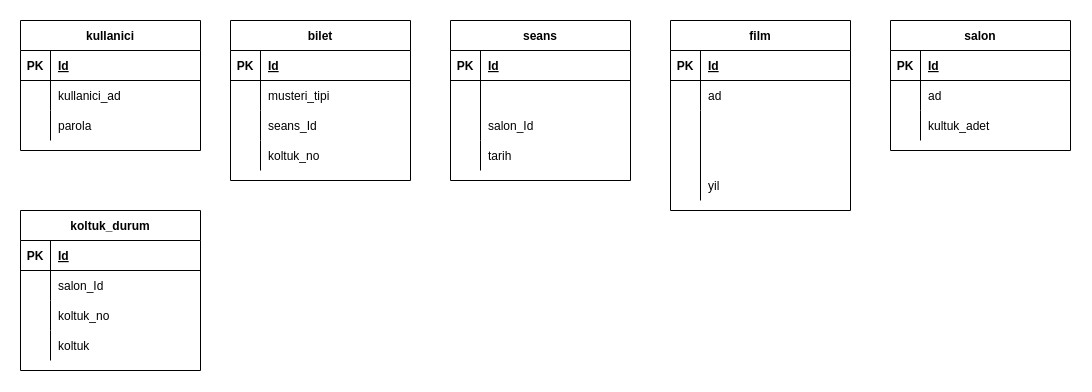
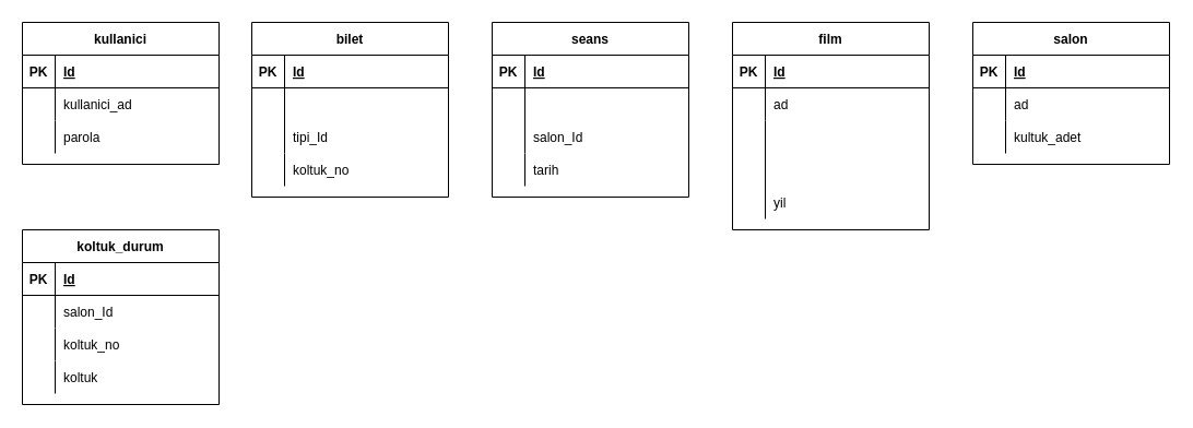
  <mxCell id="0" />
  <mxCell id="1" parent="0" />
  <mxCell id="2" value="bilet" style="shape=table;startSize=30;container=1;collapsible=1;childLayout=tableLayout;fixedRows=1;rowLines=0;fontStyle=1;align=center;resizeLast=1;" parent="1" vertex="1"><mxGeometry x="230" y="20" width="180" height="160" as="geometry" /></mxCell>
  <mxCell id="3" value="" style="shape=partialRectangle;collapsible=0;dropTarget=0;pointerEvents=0;fillColor=none;top=0;left=0;bottom=1;right=0;points=[[0,0.5],[1,0.5]];portConstraint=eastwest;" parent="2" vertex="1"><mxGeometry y="30" width="180" height="30" as="geometry" /></mxCell>
  <mxCell id="4" value="PK" style="shape=partialRectangle;connectable=0;fillColor=none;top=0;left=0;bottom=0;right=0;fontStyle=1;overflow=hidden;" parent="3" vertex="1"><mxGeometry width="30" height="30" as="geometry" /></mxCell>
  <mxCell id="5" value="Id" style="shape=partialRectangle;connectable=0;fillColor=none;top=0;left=0;bottom=0;right=0;align=left;spacingLeft=6;fontStyle=5;overflow=hidden;" parent="3" vertex="1"><mxGeometry x="30" width="150" height="30" as="geometry" /></mxCell>
  <mxCell id="6" value="" style="shape=partialRectangle;collapsible=0;dropTarget=0;pointerEvents=0;fillColor=none;top=0;left=0;bottom=0;right=0;points=[[0,0.5],[1,0.5]];portConstraint=eastwest;" parent="2" vertex="1"><mxGeometry y="60" width="180" height="30" as="geometry" /></mxCell>
  <mxCell id="7" value="" style="shape=partialRectangle;connectable=0;fillColor=none;top=0;left=0;bottom=0;right=0;editable=1;overflow=hidden;" parent="6" vertex="1"><mxGeometry width="30" height="30" as="geometry" /></mxCell>
- <mxCell id="8" value="musteri_tipi" style="shape=partialRectangle;connectable=0;fillColor=none;top=0;left=0;bottom=0;right=0;align=left;spacingLeft=6;overflow=hidden;" parent="6" vertex="1"><mxGeometry x="30" width="150" height="30" as="geometry" /></mxCell>
  <mxCell id="9" value="" style="shape=partialRectangle;collapsible=0;dropTarget=0;pointerEvents=0;fillColor=none;top=0;left=0;bottom=0;right=0;points=[[0,0.5],[1,0.5]];portConstraint=eastwest;" parent="2" vertex="1"><mxGeometry y="90" width="180" height="30" as="geometry" /></mxCell>
  <mxCell id="10" value="" style="shape=partialRectangle;connectable=0;fillColor=none;top=0;left=0;bottom=0;right=0;editable=1;overflow=hidden;" parent="9" vertex="1"><mxGeometry width="30" height="30" as="geometry" /></mxCell>
- <mxCell id="11" value="seans_Id" style="shape=partialRectangle;connectable=0;fillColor=none;top=0;left=0;bottom=0;right=0;align=left;spacingLeft=6;overflow=hidden;" parent="9" vertex="1"><mxGeometry x="30" width="150" height="30" as="geometry" /></mxCell>
+ <mxCell id="11" value="tipi_Id" style="shape=partialRectangle;connectable=0;fillColor=none;top=0;left=0;bottom=0;right=0;align=left;spacingLeft=6;overflow=hidden;" parent="9" vertex="1"><mxGeometry x="30" width="150" height="30" as="geometry" /></mxCell>
  <mxCell id="12" value="" style="shape=partialRectangle;collapsible=0;dropTarget=0;pointerEvents=0;fillColor=none;top=0;left=0;bottom=0;right=0;points=[[0,0.5],[1,0.5]];portConstraint=eastwest;" parent="2" vertex="1"><mxGeometry y="120" width="180" height="30" as="geometry" /></mxCell>
  <mxCell id="13" value="" style="shape=partialRectangle;connectable=0;fillColor=none;top=0;left=0;bottom=0;right=0;editable=1;overflow=hidden;" parent="12" vertex="1"><mxGeometry width="30" height="30" as="geometry" /></mxCell>
  <mxCell id="14" value="koltuk_no" style="shape=partialRectangle;connectable=0;fillColor=none;top=0;left=0;bottom=0;right=0;align=left;spacingLeft=6;overflow=hidden;" parent="12" vertex="1"><mxGeometry x="30" width="150" height="30" as="geometry" /></mxCell>
  <mxCell id="15" value="seans" style="shape=table;startSize=30;container=1;collapsible=1;childLayout=tableLayout;fixedRows=1;rowLines=0;fontStyle=1;align=center;resizeLast=1;" parent="1" vertex="1"><mxGeometry x="450" y="20" width="180" height="160" as="geometry" /></mxCell>
  <mxCell id="16" value="" style="shape=partialRectangle;collapsible=0;dropTarget=0;pointerEvents=0;fillColor=none;top=0;left=0;bottom=1;right=0;points=[[0,0.5],[1,0.5]];portConstraint=eastwest;" parent="15" vertex="1"><mxGeometry y="30" width="180" height="30" as="geometry" /></mxCell>
  <mxCell id="17" value="PK" style="shape=partialRectangle;connectable=0;fillColor=none;top=0;left=0;bottom=0;right=0;fontStyle=1;overflow=hidden;" parent="16" vertex="1"><mxGeometry width="30" height="30" as="geometry" /></mxCell>
  <mxCell id="18" value="Id" style="shape=partialRectangle;connectable=0;fillColor=none;top=0;left=0;bottom=0;right=0;align=left;spacingLeft=6;fontStyle=5;overflow=hidden;" parent="16" vertex="1"><mxGeometry x="30" width="150" height="30" as="geometry" /></mxCell>
  <mxCell id="19" value="" style="shape=partialRectangle;collapsible=0;dropTarget=0;pointerEvents=0;fillColor=none;top=0;left=0;bottom=0;right=0;points=[[0,0.5],[1,0.5]];portConstraint=eastwest;" parent="15" vertex="1"><mxGeometry y="60" width="180" height="30" as="geometry" /></mxCell>
  <mxCell id="20" value="" style="shape=partialRectangle;connectable=0;fillColor=none;top=0;left=0;bottom=0;right=0;editable=1;overflow=hidden;" parent="19" vertex="1"><mxGeometry width="30" height="30" as="geometry" /></mxCell>
  <mxCell id="21" value="" style="shape=partialRectangle;collapsible=0;dropTarget=0;pointerEvents=0;fillColor=none;top=0;left=0;bottom=0;right=0;points=[[0,0.5],[1,0.5]];portConstraint=eastwest;" parent="15" vertex="1"><mxGeometry y="90" width="180" height="30" as="geometry" /></mxCell>
  <mxCell id="22" value="" style="shape=partialRectangle;connectable=0;fillColor=none;top=0;left=0;bottom=0;right=0;editable=1;overflow=hidden;" parent="21" vertex="1"><mxGeometry width="30" height="30" as="geometry" /></mxCell>
  <mxCell id="23" value="salon_Id" style="shape=partialRectangle;connectable=0;fillColor=none;top=0;left=0;bottom=0;right=0;align=left;spacingLeft=6;overflow=hidden;" parent="21" vertex="1"><mxGeometry x="30" width="150" height="30" as="geometry" /></mxCell>
  <mxCell id="24" value="" style="shape=partialRectangle;collapsible=0;dropTarget=0;pointerEvents=0;fillColor=none;top=0;left=0;bottom=0;right=0;points=[[0,0.5],[1,0.5]];portConstraint=eastwest;" parent="15" vertex="1"><mxGeometry y="120" width="180" height="30" as="geometry" /></mxCell>
  <mxCell id="25" value="" style="shape=partialRectangle;connectable=0;fillColor=none;top=0;left=0;bottom=0;right=0;editable=1;overflow=hidden;" parent="24" vertex="1"><mxGeometry width="30" height="30" as="geometry" /></mxCell>
  <mxCell id="26" value="tarih" style="shape=partialRectangle;connectable=0;fillColor=none;top=0;left=0;bottom=0;right=0;align=left;spacingLeft=6;overflow=hidden;" parent="24" vertex="1"><mxGeometry x="30" width="150" height="30" as="geometry" /></mxCell>
  <mxCell id="27" value="film" style="shape=table;startSize=30;container=1;collapsible=1;childLayout=tableLayout;fixedRows=1;rowLines=0;fontStyle=1;align=center;resizeLast=1;" parent="1" vertex="1"><mxGeometry x="670" y="20" width="180" height="190" as="geometry" /></mxCell>
  <mxCell id="28" value="" style="shape=partialRectangle;collapsible=0;dropTarget=0;pointerEvents=0;fillColor=none;top=0;left=0;bottom=1;right=0;points=[[0,0.5],[1,0.5]];portConstraint=eastwest;" parent="27" vertex="1"><mxGeometry y="30" width="180" height="30" as="geometry" /></mxCell>
  <mxCell id="29" value="PK" style="shape=partialRectangle;connectable=0;fillColor=none;top=0;left=0;bottom=0;right=0;fontStyle=1;overflow=hidden;" parent="28" vertex="1"><mxGeometry width="30" height="30" as="geometry" /></mxCell>
  <mxCell id="30" value="Id" style="shape=partialRectangle;connectable=0;fillColor=none;top=0;left=0;bottom=0;right=0;align=left;spacingLeft=6;fontStyle=5;overflow=hidden;" parent="28" vertex="1"><mxGeometry x="30" width="150" height="30" as="geometry" /></mxCell>
  <mxCell id="31" value="" style="shape=partialRectangle;collapsible=0;dropTarget=0;pointerEvents=0;fillColor=none;top=0;left=0;bottom=0;right=0;points=[[0,0.5],[1,0.5]];portConstraint=eastwest;" parent="27" vertex="1"><mxGeometry y="60" width="180" height="30" as="geometry" /></mxCell>
  <mxCell id="32" value="" style="shape=partialRectangle;connectable=0;fillColor=none;top=0;left=0;bottom=0;right=0;editable=1;overflow=hidden;" parent="31" vertex="1"><mxGeometry width="30" height="30" as="geometry" /></mxCell>
  <mxCell id="33" value="ad" style="shape=partialRectangle;connectable=0;fillColor=none;top=0;left=0;bottom=0;right=0;align=left;spacingLeft=6;overflow=hidden;" parent="31" vertex="1"><mxGeometry x="30" width="150" height="30" as="geometry" /></mxCell>
  <mxCell id="34" value="" style="shape=partialRectangle;collapsible=0;dropTarget=0;pointerEvents=0;fillColor=none;top=0;left=0;bottom=0;right=0;points=[[0,0.5],[1,0.5]];portConstraint=eastwest;" parent="27" vertex="1"><mxGeometry y="90" width="180" height="30" as="geometry" /></mxCell>
  <mxCell id="35" value="" style="shape=partialRectangle;connectable=0;fillColor=none;top=0;left=0;bottom=0;right=0;editable=1;overflow=hidden;" parent="34" vertex="1"><mxGeometry width="30" height="30" as="geometry" /></mxCell>
  <mxCell id="36" value="" style="shape=partialRectangle;collapsible=0;dropTarget=0;pointerEvents=0;fillColor=none;top=0;left=0;bottom=0;right=0;points=[[0,0.5],[1,0.5]];portConstraint=eastwest;" parent="27" vertex="1"><mxGeometry y="120" width="180" height="30" as="geometry" /></mxCell>
  <mxCell id="37" value="" style="shape=partialRectangle;connectable=0;fillColor=none;top=0;left=0;bottom=0;right=0;editable=1;overflow=hidden;" parent="36" vertex="1"><mxGeometry width="30" height="30" as="geometry" /></mxCell>
  <mxCell id="38" value="" style="shape=partialRectangle;collapsible=0;dropTarget=0;pointerEvents=0;fillColor=none;top=0;left=0;bottom=0;right=0;points=[[0,0.5],[1,0.5]];portConstraint=eastwest;" parent="27" vertex="1"><mxGeometry y="150" width="180" height="30" as="geometry" /></mxCell>
  <mxCell id="39" value="" style="shape=partialRectangle;connectable=0;fillColor=none;top=0;left=0;bottom=0;right=0;editable=1;overflow=hidden;" parent="38" vertex="1"><mxGeometry width="30" height="30" as="geometry" /></mxCell>
  <mxCell id="40" value="yil" style="shape=partialRectangle;connectable=0;fillColor=none;top=0;left=0;bottom=0;right=0;align=left;spacingLeft=6;overflow=hidden;" parent="38" vertex="1"><mxGeometry x="30" width="150" height="30" as="geometry" /></mxCell>
  <mxCell id="41" value="salon" style="shape=table;startSize=30;container=1;collapsible=1;childLayout=tableLayout;fixedRows=1;rowLines=0;fontStyle=1;align=center;resizeLast=1;" parent="1" vertex="1"><mxGeometry x="890" y="20" width="180" height="130" as="geometry" /></mxCell>
  <mxCell id="42" value="" style="shape=partialRectangle;collapsible=0;dropTarget=0;pointerEvents=0;fillColor=none;top=0;left=0;bottom=1;right=0;points=[[0,0.5],[1,0.5]];portConstraint=eastwest;" parent="41" vertex="1"><mxGeometry y="30" width="180" height="30" as="geometry" /></mxCell>
  <mxCell id="43" value="PK" style="shape=partialRectangle;connectable=0;fillColor=none;top=0;left=0;bottom=0;right=0;fontStyle=1;overflow=hidden;" parent="42" vertex="1"><mxGeometry width="30" height="30" as="geometry" /></mxCell>
  <mxCell id="44" value="Id" style="shape=partialRectangle;connectable=0;fillColor=none;top=0;left=0;bottom=0;right=0;align=left;spacingLeft=6;fontStyle=5;overflow=hidden;" parent="42" vertex="1"><mxGeometry x="30" width="150" height="30" as="geometry" /></mxCell>
  <mxCell id="45" value="" style="shape=partialRectangle;collapsible=0;dropTarget=0;pointerEvents=0;fillColor=none;top=0;left=0;bottom=0;right=0;points=[[0,0.5],[1,0.5]];portConstraint=eastwest;" parent="41" vertex="1"><mxGeometry y="60" width="180" height="30" as="geometry" /></mxCell>
  <mxCell id="46" value="" style="shape=partialRectangle;connectable=0;fillColor=none;top=0;left=0;bottom=0;right=0;editable=1;overflow=hidden;" parent="45" vertex="1"><mxGeometry width="30" height="30" as="geometry" /></mxCell>
  <mxCell id="47" value="ad" style="shape=partialRectangle;connectable=0;fillColor=none;top=0;left=0;bottom=0;right=0;align=left;spacingLeft=6;overflow=hidden;" parent="45" vertex="1"><mxGeometry x="30" width="150" height="30" as="geometry" /></mxCell>
  <mxCell id="48" value="" style="shape=partialRectangle;collapsible=0;dropTarget=0;pointerEvents=0;fillColor=none;top=0;left=0;bottom=0;right=0;points=[[0,0.5],[1,0.5]];portConstraint=eastwest;" parent="41" vertex="1"><mxGeometry y="90" width="180" height="30" as="geometry" /></mxCell>
  <mxCell id="49" value="" style="shape=partialRectangle;connectable=0;fillColor=none;top=0;left=0;bottom=0;right=0;editable=1;overflow=hidden;" parent="48" vertex="1"><mxGeometry width="30" height="30" as="geometry" /></mxCell>
  <mxCell id="50" value="kultuk_adet" style="shape=partialRectangle;connectable=0;fillColor=none;top=0;left=0;bottom=0;right=0;align=left;spacingLeft=6;overflow=hidden;" parent="48" vertex="1"><mxGeometry x="30" width="150" height="30" as="geometry" /></mxCell>
  <mxCell id="51" value="kullanici" style="shape=table;startSize=30;container=1;collapsible=1;childLayout=tableLayout;fixedRows=1;rowLines=0;fontStyle=1;align=center;resizeLast=1;" parent="1" vertex="1"><mxGeometry x="20" y="20" width="180" height="130" as="geometry" /></mxCell>
  <mxCell id="52" value="" style="shape=partialRectangle;collapsible=0;dropTarget=0;pointerEvents=0;fillColor=none;top=0;left=0;bottom=1;right=0;points=[[0,0.5],[1,0.5]];portConstraint=eastwest;" parent="51" vertex="1"><mxGeometry y="30" width="180" height="30" as="geometry" /></mxCell>
  <mxCell id="53" value="PK" style="shape=partialRectangle;connectable=0;fillColor=none;top=0;left=0;bottom=0;right=0;fontStyle=1;overflow=hidden;" parent="52" vertex="1"><mxGeometry width="30" height="30" as="geometry" /></mxCell>
  <mxCell id="54" value="Id" style="shape=partialRectangle;connectable=0;fillColor=none;top=0;left=0;bottom=0;right=0;align=left;spacingLeft=6;fontStyle=5;overflow=hidden;" parent="52" vertex="1"><mxGeometry x="30" width="150" height="30" as="geometry" /></mxCell>
  <mxCell id="55" value="" style="shape=partialRectangle;collapsible=0;dropTarget=0;pointerEvents=0;fillColor=none;top=0;left=0;bottom=0;right=0;points=[[0,0.5],[1,0.5]];portConstraint=eastwest;" parent="51" vertex="1"><mxGeometry y="60" width="180" height="30" as="geometry" /></mxCell>
  <mxCell id="56" value="" style="shape=partialRectangle;connectable=0;fillColor=none;top=0;left=0;bottom=0;right=0;editable=1;overflow=hidden;" parent="55" vertex="1"><mxGeometry width="30" height="30" as="geometry" /></mxCell>
  <mxCell id="57" value="kullanici_ad" style="shape=partialRectangle;connectable=0;fillColor=none;top=0;left=0;bottom=0;right=0;align=left;spacingLeft=6;overflow=hidden;" parent="55" vertex="1"><mxGeometry x="30" width="150" height="30" as="geometry" /></mxCell>
  <mxCell id="58" value="" style="shape=partialRectangle;collapsible=0;dropTarget=0;pointerEvents=0;fillColor=none;top=0;left=0;bottom=0;right=0;points=[[0,0.5],[1,0.5]];portConstraint=eastwest;" parent="51" vertex="1"><mxGeometry y="90" width="180" height="30" as="geometry" /></mxCell>
  <mxCell id="59" value="" style="shape=partialRectangle;connectable=0;fillColor=none;top=0;left=0;bottom=0;right=0;editable=1;overflow=hidden;" parent="58" vertex="1"><mxGeometry width="30" height="30" as="geometry" /></mxCell>
  <mxCell id="60" value="parola" style="shape=partialRectangle;connectable=0;fillColor=none;top=0;left=0;bottom=0;right=0;align=left;spacingLeft=6;overflow=hidden;" parent="58" vertex="1"><mxGeometry x="30" width="150" height="30" as="geometry" /></mxCell>
  <mxCell id="61" value="koltuk_durum" style="shape=table;startSize=30;container=1;collapsible=1;childLayout=tableLayout;fixedRows=1;rowLines=0;fontStyle=1;align=center;resizeLast=1;" vertex="1" parent="1"><mxGeometry x="20" y="210" width="180" height="160" as="geometry" /></mxCell>
  <mxCell id="62" value="" style="shape=partialRectangle;collapsible=0;dropTarget=0;pointerEvents=0;fillColor=none;top=0;left=0;bottom=1;right=0;points=[[0,0.5],[1,0.5]];portConstraint=eastwest;" vertex="1" parent="61"><mxGeometry y="30" width="180" height="30" as="geometry" /></mxCell>
  <mxCell id="63" value="PK" style="shape=partialRectangle;connectable=0;fillColor=none;top=0;left=0;bottom=0;right=0;fontStyle=1;overflow=hidden;" vertex="1" parent="62"><mxGeometry width="30" height="30" as="geometry" /></mxCell>
  <mxCell id="64" value="Id" style="shape=partialRectangle;connectable=0;fillColor=none;top=0;left=0;bottom=0;right=0;align=left;spacingLeft=6;fontStyle=5;overflow=hidden;" vertex="1" parent="62"><mxGeometry x="30" width="150" height="30" as="geometry" /></mxCell>
  <mxCell id="65" value="" style="shape=partialRectangle;collapsible=0;dropTarget=0;pointerEvents=0;fillColor=none;top=0;left=0;bottom=0;right=0;points=[[0,0.5],[1,0.5]];portConstraint=eastwest;" vertex="1" parent="61"><mxGeometry y="60" width="180" height="30" as="geometry" /></mxCell>
  <mxCell id="66" value="" style="shape=partialRectangle;connectable=0;fillColor=none;top=0;left=0;bottom=0;right=0;editable=1;overflow=hidden;" vertex="1" parent="65"><mxGeometry width="30" height="30" as="geometry" /></mxCell>
  <mxCell id="67" value="salon_Id" style="shape=partialRectangle;connectable=0;fillColor=none;top=0;left=0;bottom=0;right=0;align=left;spacingLeft=6;overflow=hidden;" vertex="1" parent="65"><mxGeometry x="30" width="150" height="30" as="geometry" /></mxCell>
  <mxCell id="68" value="" style="shape=partialRectangle;collapsible=0;dropTarget=0;pointerEvents=0;fillColor=none;top=0;left=0;bottom=0;right=0;points=[[0,0.5],[1,0.5]];portConstraint=eastwest;" vertex="1" parent="61"><mxGeometry y="90" width="180" height="30" as="geometry" /></mxCell>
  <mxCell id="69" value="" style="shape=partialRectangle;connectable=0;fillColor=none;top=0;left=0;bottom=0;right=0;editable=1;overflow=hidden;" vertex="1" parent="68"><mxGeometry width="30" height="30" as="geometry" /></mxCell>
  <mxCell id="70" value="koltuk_no" style="shape=partialRectangle;connectable=0;fillColor=none;top=0;left=0;bottom=0;right=0;align=left;spacingLeft=6;overflow=hidden;" vertex="1" parent="68"><mxGeometry x="30" width="150" height="30" as="geometry" /></mxCell>
  <mxCell id="71" value="" style="shape=partialRectangle;collapsible=0;dropTarget=0;pointerEvents=0;fillColor=none;top=0;left=0;bottom=0;right=0;points=[[0,0.5],[1,0.5]];portConstraint=eastwest;" vertex="1" parent="61"><mxGeometry y="120" width="180" height="30" as="geometry" /></mxCell>
  <mxCell id="72" value="" style="shape=partialRectangle;connectable=0;fillColor=none;top=0;left=0;bottom=0;right=0;editable=1;overflow=hidden;" vertex="1" parent="71"><mxGeometry width="30" height="30" as="geometry" /></mxCell>
  <mxCell id="73" value="koltuk" style="shape=partialRectangle;connectable=0;fillColor=none;top=0;left=0;bottom=0;right=0;align=left;spacingLeft=6;overflow=hidden;" vertex="1" parent="71"><mxGeometry x="30" width="150" height="30" as="geometry" /></mxCell>
